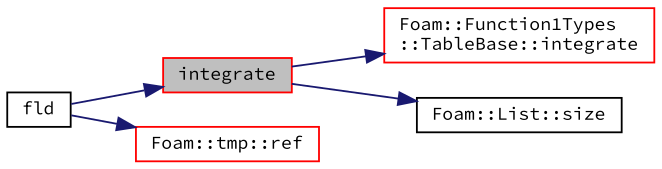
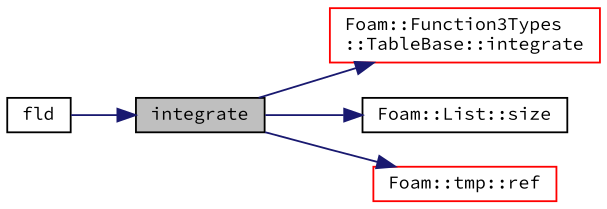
  digraph {
    fontname="Source Code Pro"
    rankdir=LR
    node [color=black fontname="Source Code Pro" fontsize=10 shape=record]
    edge [color=midnightblue fontname="Source Code Pro" fontsize=10 labelfontname=Helvetica labelfontsize=10 style=solid]
-   n1 [color=red fillcolor=grey75 fontcolor=black height=0.2 label=integrate style=filled width=0.4]
-   n2 [color=red height=0.2 label="Foam::Function1Types\l::TableBase::integrate" width=0.4]
+   n1 [fillcolor=grey75 fontcolor=black height=0.2 label=integrate style=filled width=0.4]
+   n2 [color=red height=0.2 label="Foam::Function3Types\l::TableBase::integrate" width=0.4]
    n3 [height=0.2 label="Foam::List::size" width=0.4]
    n4 [color=red height=0.2 label="Foam::tmp::ref" width=0.4]
    n5 [height=0.2 label=fld width=0.4]
    n1 -> n2
    n1 -> n3
-   n5 -> n4
+   n1 -> n4
    n5 -> n1
  }
